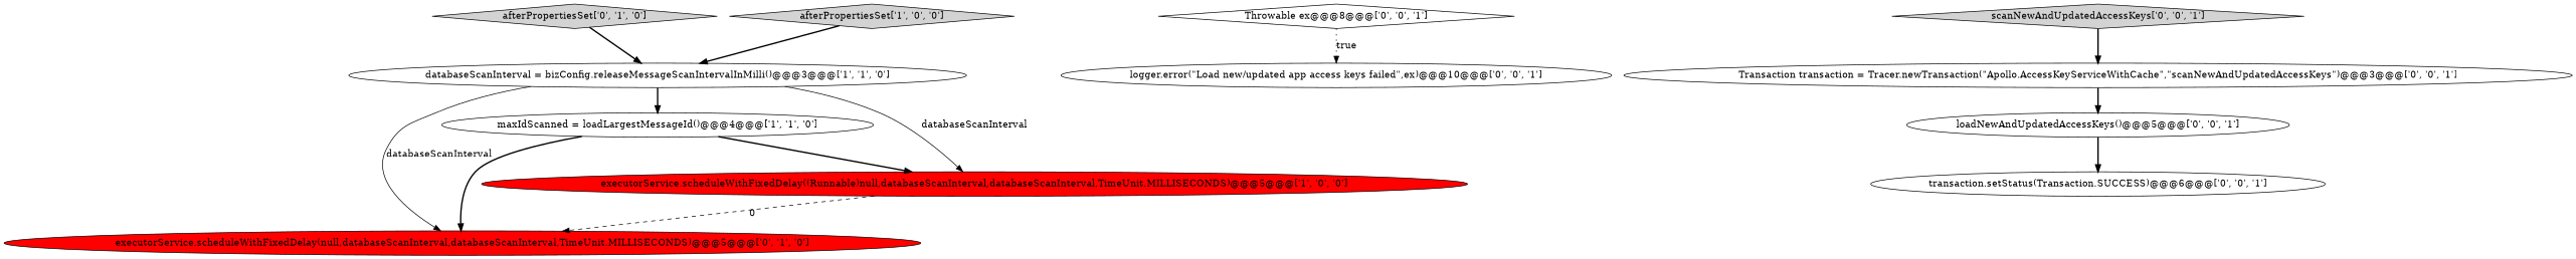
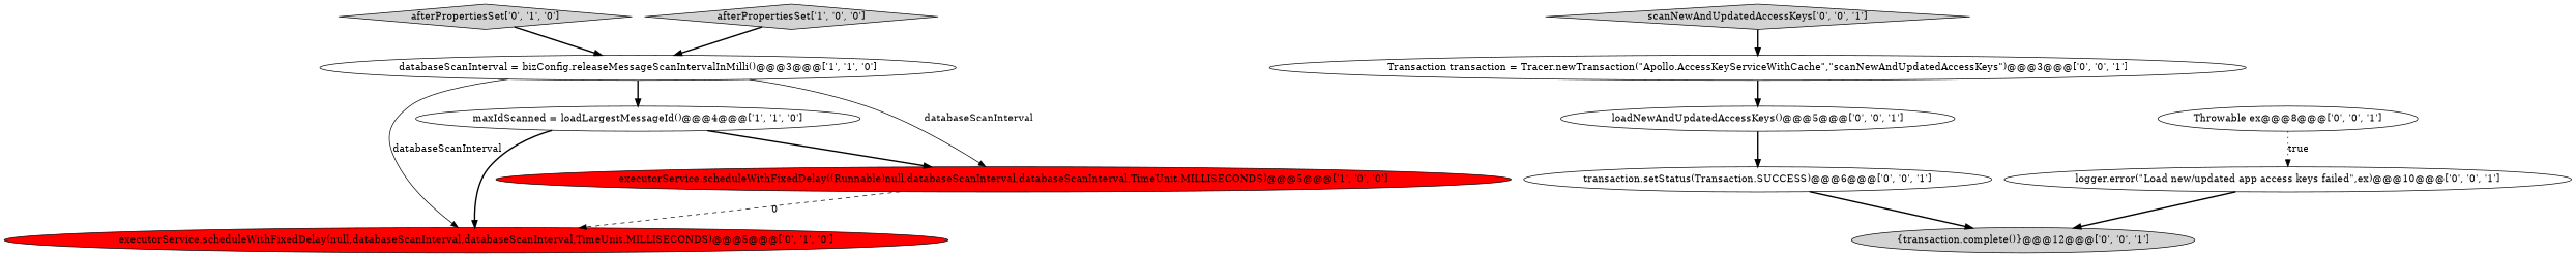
  digraph {
    node [fillcolor=white shape=ellipse style=filled]
    edge [style=bold]
    n1 [fillcolor=lightgray label="afterPropertiesSet['0', '1', '0']" shape=diamond]
    n2 [label="databaseScanInterval = bizConfig.releaseMessageScanIntervalInMilli()@@@3@@@['1', '1', '0']"]
    n3 [fillcolor=red label="executorService.scheduleWithFixedDelay(null,databaseScanInterval,databaseScanInterval,TimeUnit.MILLISECONDS)@@@5@@@['0', '1', '0']"]
    n4 [label="maxIdScanned = loadLargestMessageId()@@@4@@@['1', '1', '0']"]
    n5 [fillcolor=red label="executorService.scheduleWithFixedDelay((Runnable)null,databaseScanInterval,databaseScanInterval,TimeUnit.MILLISECONDS)@@@5@@@['1', '0', '0']"]
    n6 [label="logger.error(\"Load new/updated app access keys failed\",ex)@@@10@@@['0', '0', '1']"]
+   n7 [fillcolor=lightgray label="{transaction.complete()}@@@12@@@['0', '0', '1']"]
    n8 [label="transaction.setStatus(Transaction.SUCCESS)@@@6@@@['0', '0', '1']"]
    n9 [label="loadNewAndUpdatedAccessKeys()@@@5@@@['0', '0', '1']"]
    n10 [label="Transaction transaction = Tracer.newTransaction(\"Apollo.AccessKeyServiceWithCache\",\"scanNewAndUpdatedAccessKeys\")@@@3@@@['0', '0', '1']"]
    n11 [fillcolor=lightgray label="scanNewAndUpdatedAccessKeys['0', '0', '1']" shape=diamond]
-   n12 [label="Throwable ex@@@8@@@['0', '0', '1']" shape=diamond]
+   n12 [label="Throwable ex@@@8@@@['0', '0', '1']"]
    n13 [fillcolor=lightgray label="afterPropertiesSet['1', '0', '0']" shape=diamond]
    n1 -> n2
    n2 -> n3 [label=databaseScanInterval style=solid]
    n2 -> n4
    n2 -> n5 [label=databaseScanInterval style=solid]
    n4 -> n3
    n4 -> n5
    n5 -> n3 [label=0 style=dashed]
+   n6 -> n7
+   n8 -> n7
    n9 -> n8
    n10 -> n9
    n11 -> n10
    n12 -> n6 [label=true style=dotted]
    n13 -> n2
  }
